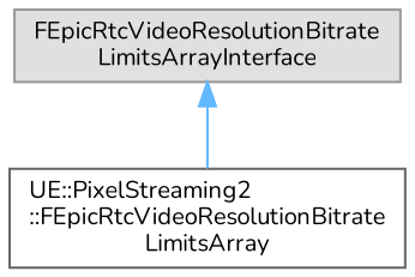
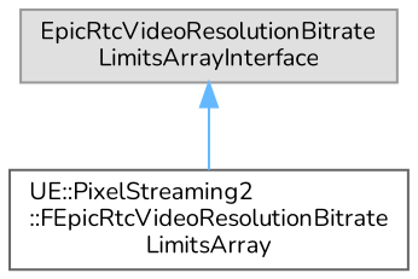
  digraph {
    rankdir=TB
    fontname=Nunito
    node [fontname=Nunito fontsize=10 shape=box style=filled]
-   n1 [color=grey60 fillcolor="#E0E0E0" height=0.2 label="FEpicRtcVideoResolutionBitrate\lLimitsArrayInterface" width=0.4]
+   n1 [color=grey60 fillcolor="#E0E0E0" height=0.2 label="EpicRtcVideoResolutionBitrate\lLimitsArrayInterface" width=0.4]
    n2 [color=grey40 fillcolor=white height=0.2 label="UE::PixelStreaming2\l::FEpicRtcVideoResolutionBitrate\lLimitsArray" width=0.4]
    n1 -> n2 [color=steelblue1 dir=back fontname=Nunito fontsize=10 labelfontname=Helvetica labelfontsize=10 style=solid]
  }
